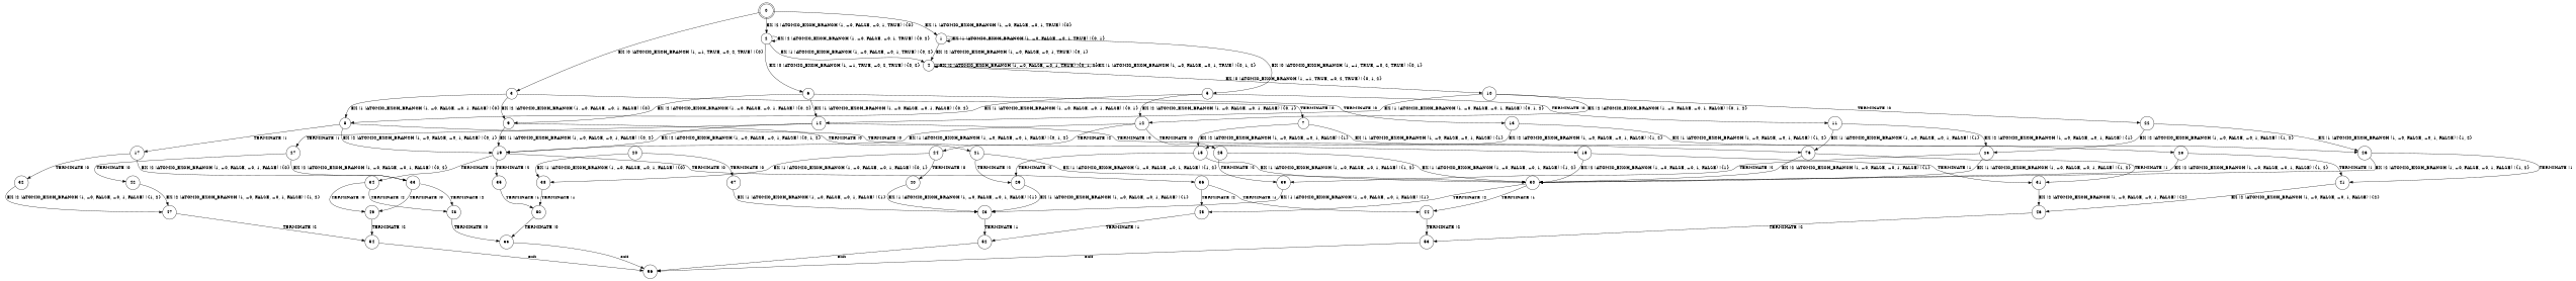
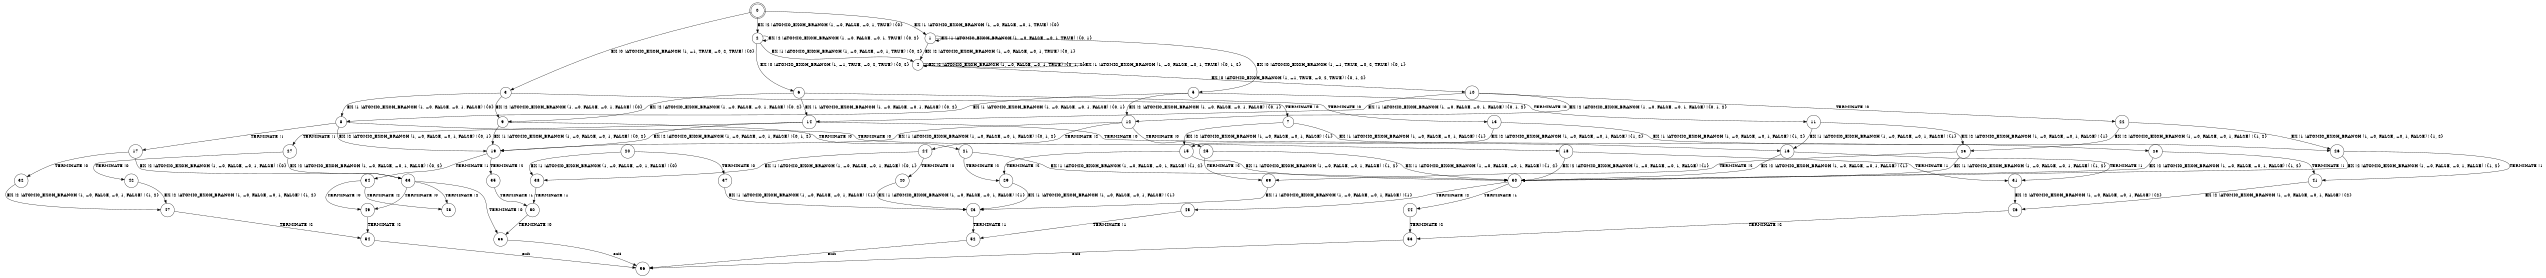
  digraph {
    node [shape=circle]
    0 [peripheries=2]
    1
    2
    3
    4
    5
    6
    7
    8
    9
    10
    11
    12
    13
    14
    15
-   16 [label=76]
+   16
    17
    18
    19
    21
    22
    23
    24
    25
    26
    27
    28
    29
    30
    31
    32
    33
    34
    35
-   36
    20
    37
    38
    39
    40
    41
    42
    43
    44
    45
    46
    47
    48
    49
    50
    52
    53
    54
    55
    56
    0 -> 1 [label="EX !1 !ATOMIC_EXCH_BRANCH (1, +0, FALSE, +0, 1, TRUE) !{0}"]
    0 -> 2 [label="EX !2 !ATOMIC_EXCH_BRANCH (1, +0, FALSE, +0, 1, TRUE) !{0}"]
    0 -> 3 [label="EX !0 !ATOMIC_EXCH_BRANCH (1, +1, TRUE, +0, 2, TRUE) !{0}"]
    1 -> 1 [label="EX !1 !ATOMIC_EXCH_BRANCH (1, +0, FALSE, +0, 1, TRUE) !{0, 1}"]
    1 -> 4 [label="EX !2 !ATOMIC_EXCH_BRANCH (1, +0, FALSE, +0, 1, TRUE) !{0, 1}"]
    1 -> 5 [label="EX !0 !ATOMIC_EXCH_BRANCH (1, +1, TRUE, +0, 2, TRUE) !{0, 1}"]
    2 -> 2 [label="EX !2 !ATOMIC_EXCH_BRANCH (1, +0, FALSE, +0, 1, TRUE) !{0, 2}"]
    2 -> 4 [label="EX !1 !ATOMIC_EXCH_BRANCH (1, +0, FALSE, +0, 1, TRUE) !{0, 2}"]
    2 -> 6 [label="EX !0 !ATOMIC_EXCH_BRANCH (1, +1, TRUE, +0, 2, TRUE) !{0, 2}"]
    3 -> 7 [label="TERMINATE !0"]
    3 -> 8 [label="EX !1 !ATOMIC_EXCH_BRANCH (1, +0, FALSE, +0, 1, FALSE) !{0}"]
    3 -> 9 [label="EX !2 !ATOMIC_EXCH_BRANCH (1, +0, FALSE, +0, 1, FALSE) !{0}"]
    4 -> 4 [label="EX !2 !ATOMIC_EXCH_BRANCH (1, +0, FALSE, +0, 1, TRUE) !{0, 1, 2}"]
    4 -> 4 [label="EX !1 !ATOMIC_EXCH_BRANCH (1, +0, FALSE, +0, 1, TRUE) !{0, 1, 2}"]
    4 -> 10 [label="EX !0 !ATOMIC_EXCH_BRANCH (1, +1, TRUE, +0, 2, TRUE) !{0, 1, 2}"]
    5 -> 8 [label="EX !1 !ATOMIC_EXCH_BRANCH (1, +0, FALSE, +0, 1, FALSE) !{0, 1}"]
    5 -> 11 [label="TERMINATE !0"]
    5 -> 12 [label="EX !2 !ATOMIC_EXCH_BRANCH (1, +0, FALSE, +0, 1, FALSE) !{0, 1}"]
    6 -> 9 [label="EX !2 !ATOMIC_EXCH_BRANCH (1, +0, FALSE, +0, 1, FALSE) !{0, 2}"]
    6 -> 13 [label="TERMINATE !0"]
    6 -> 14 [label="EX !1 !ATOMIC_EXCH_BRANCH (1, +0, FALSE, +0, 1, FALSE) !{0, 2}"]
    7 -> 15 [label="EX !2 !ATOMIC_EXCH_BRANCH (1, +0, FALSE, +0, 1, FALSE) !{1}"]
    7 -> 16 [label="EX !1 !ATOMIC_EXCH_BRANCH (1, +0, FALSE, +0, 1, FALSE) !{1}"]
    8 -> 17 [label="TERMINATE !1"]
    8 -> 18 [label="TERMINATE !0"]
    8 -> 19 [label="EX !2 !ATOMIC_EXCH_BRANCH (1, +0, FALSE, +0, 1, FALSE) !{0, 1}"]
    9 -> 19 [label="EX !1 !ATOMIC_EXCH_BRANCH (1, +0, FALSE, +0, 1, FALSE) !{0, 2}"]
    9 -> 21 [label="TERMINATE !0"]
    10 -> 12 [label="EX !2 !ATOMIC_EXCH_BRANCH (1, +0, FALSE, +0, 1, FALSE) !{0, 1, 2}"]
    10 -> 14 [label="EX !1 !ATOMIC_EXCH_BRANCH (1, +0, FALSE, +0, 1, FALSE) !{0, 1, 2}"]
    10 -> 22 [label="TERMINATE !0"]
    11 -> 16 [label="EX !1 !ATOMIC_EXCH_BRANCH (1, +0, FALSE, +0, 1, FALSE) !{1}"]
    11 -> 23 [label="EX !2 !ATOMIC_EXCH_BRANCH (1, +0, FALSE, +0, 1, FALSE) !{1}"]
    12 -> 19 [label="EX !1 !ATOMIC_EXCH_BRANCH (1, +0, FALSE, +0, 1, FALSE) !{0, 1, 2}"]
    12 -> 24 [label="TERMINATE !2"]
    12 -> 25 [label="TERMINATE !0"]
    13 -> 15 [label="EX !2 !ATOMIC_EXCH_BRANCH (1, +0, FALSE, +0, 1, FALSE) !{1, 2}"]
    13 -> 26 [label="EX !1 !ATOMIC_EXCH_BRANCH (1, +0, FALSE, +0, 1, FALSE) !{1, 2}"]
    14 -> 19 [label="EX !2 !ATOMIC_EXCH_BRANCH (1, +0, FALSE, +0, 1, FALSE) !{0, 1, 2}"]
    14 -> 27 [label="TERMINATE !1"]
    14 -> 28 [label="TERMINATE !0"]
    15 -> 29 [label="TERMINATE !2"]
    15 -> 30 [label="EX !1 !ATOMIC_EXCH_BRANCH (1, +0, FALSE, +0, 1, FALSE) !{1, 2}"]
    16 -> 30 [label="EX !2 !ATOMIC_EXCH_BRANCH (1, +0, FALSE, +0, 1, FALSE) !{1}"]
    16 -> 31 [label="TERMINATE !1"]
    17 -> 32 [label="TERMINATE !0"]
    17 -> 33 [label="EX !2 !ATOMIC_EXCH_BRANCH (1, +0, FALSE, +0, 1, FALSE) !{0}"]
    18 -> 30 [label="EX !2 !ATOMIC_EXCH_BRANCH (1, +0, FALSE, +0, 1, FALSE) !{1}"]
    18 -> 31 [label="TERMINATE !1"]
    19 -> 34 [label="TERMINATE !1"]
    19 -> 35 [label="TERMINATE !2"]
-   19 -> 36 [label="TERMINATE !0"]
    21 -> 29 [label="TERMINATE !2"]
    21 -> 30 [label="EX !1 !ATOMIC_EXCH_BRANCH (1, +0, FALSE, +0, 1, FALSE) !{1, 2}"]
    22 -> 23 [label="EX !2 !ATOMIC_EXCH_BRANCH (1, +0, FALSE, +0, 1, FALSE) !{1, 2}"]
    22 -> 26 [label="EX !1 !ATOMIC_EXCH_BRANCH (1, +0, FALSE, +0, 1, FALSE) !{1, 2}"]
    23 -> 30 [label="EX !1 !ATOMIC_EXCH_BRANCH (1, +0, FALSE, +0, 1, FALSE) !{1, 2}"]
    23 -> 39 [label="TERMINATE !2"]
    24 -> 38 [label="EX !1 !ATOMIC_EXCH_BRANCH (1, +0, FALSE, +0, 1, FALSE) !{0, 1}"]
    24 -> 40 [label="TERMINATE !0"]
    25 -> 30 [label="EX !1 !ATOMIC_EXCH_BRANCH (1, +0, FALSE, +0, 1, FALSE) !{1, 2}"]
    25 -> 39 [label="TERMINATE !2"]
    26 -> 30 [label="EX !2 !ATOMIC_EXCH_BRANCH (1, +0, FALSE, +0, 1, FALSE) !{1, 2}"]
    26 -> 41 [label="TERMINATE !1"]
    27 -> 33 [label="EX !2 !ATOMIC_EXCH_BRANCH (1, +0, FALSE, +0, 1, FALSE) !{0, 2}"]
    27 -> 42 [label="TERMINATE !0"]
    28 -> 30 [label="EX !2 !ATOMIC_EXCH_BRANCH (1, +0, FALSE, +0, 1, FALSE) !{1, 2}"]
    28 -> 41 [label="TERMINATE !1"]
    29 -> 43 [label="EX !1 !ATOMIC_EXCH_BRANCH (1, +0, FALSE, +0, 1, FALSE) !{1}"]
    30 -> 44 [label="TERMINATE !1"]
    30 -> 45 [label="TERMINATE !2"]
    31 -> 46 [label="EX !2 !ATOMIC_EXCH_BRANCH (1, +0, FALSE, +0, 1, FALSE) !{2}"]
    32 -> 47 [label="EX !2 !ATOMIC_EXCH_BRANCH (1, +0, FALSE, +0, 1, FALSE) !{1, 2}"]
    33 -> 48 [label="TERMINATE !2"]
    33 -> 49 [label="TERMINATE !0"]
    34 -> 48 [label="TERMINATE !2"]
    34 -> 49 [label="TERMINATE !0"]
    35 -> 50 [label="TERMINATE !1"]
-   36 -> 44 [label="TERMINATE !1"]
-   36 -> 45 [label="TERMINATE !2"]
    20 -> 37 [label="TERMINATE !0"]
    20 -> 38 [label="EX !1 !ATOMIC_EXCH_BRANCH (1, +0, FALSE, +0, 1, FALSE) !{0}"]
    37 -> 43 [label="EX !1 !ATOMIC_EXCH_BRANCH (1, +0, FALSE, +0, 1, FALSE) !{1}"]
    38 -> 50 [label="TERMINATE !1"]
    39 -> 43 [label="EX !1 !ATOMIC_EXCH_BRANCH (1, +0, FALSE, +0, 1, FALSE) !{1}"]
    40 -> 43 [label="EX !1 !ATOMIC_EXCH_BRANCH (1, +0, FALSE, +0, 1, FALSE) !{1}"]
    41 -> 46 [label="EX !2 !ATOMIC_EXCH_BRANCH (1, +0, FALSE, +0, 1, FALSE) !{2}"]
    42 -> 47 [label="EX !2 !ATOMIC_EXCH_BRANCH (1, +0, FALSE, +0, 1, FALSE) !{1, 2}"]
    43 -> 52 [label="TERMINATE !1"]
    44 -> 53 [label="TERMINATE !2"]
    45 -> 52 [label="TERMINATE !1"]
    46 -> 53 [label="TERMINATE !2"]
    47 -> 54 [label="TERMINATE !2"]
-   48 -> 55 [label="TERMINATE !0"]
+   33 -> 55 [label="TERMINATE !0"]
    49 -> 54 [label="TERMINATE !2"]
    50 -> 55 [label="TERMINATE !0"]
    52 -> 56 [label=exit]
    53 -> 56 [label=exit]
    54 -> 56 [label=exit]
    55 -> 56 [label=exit]
  }
